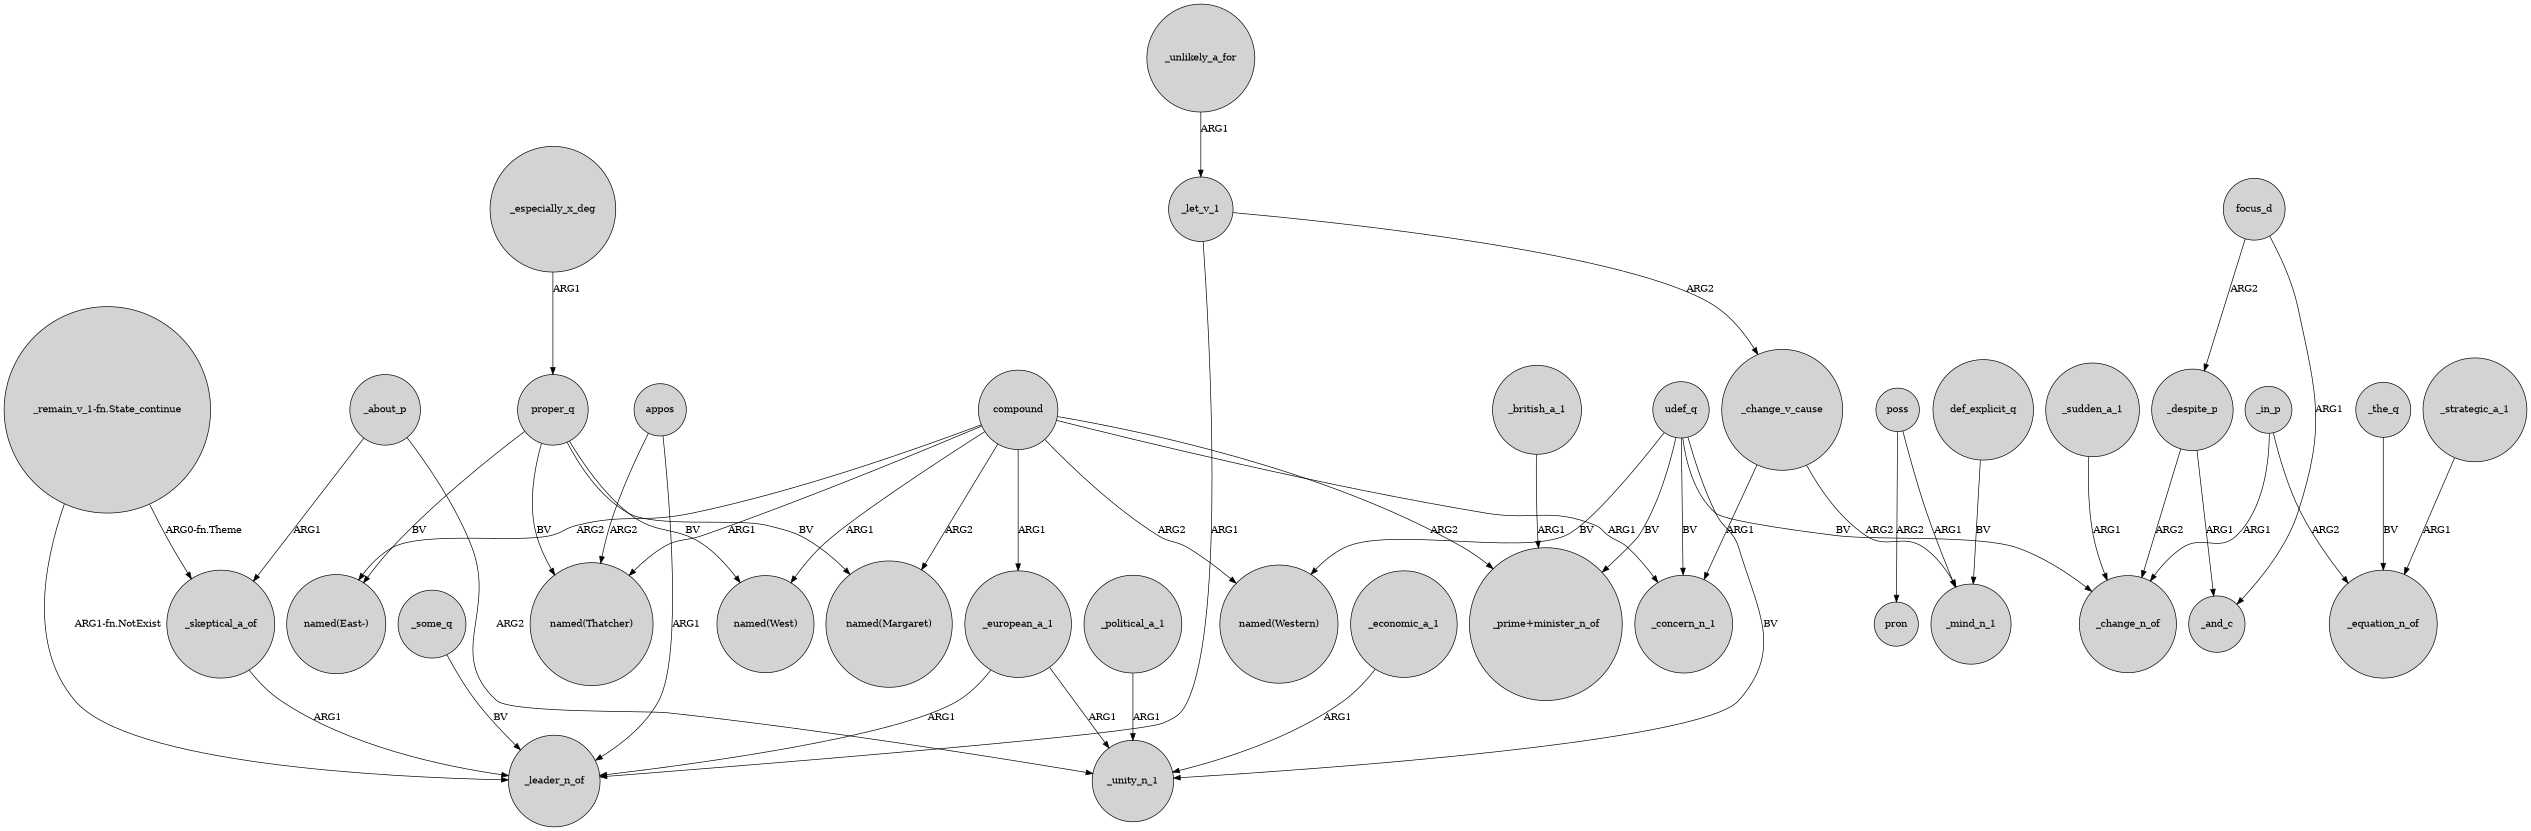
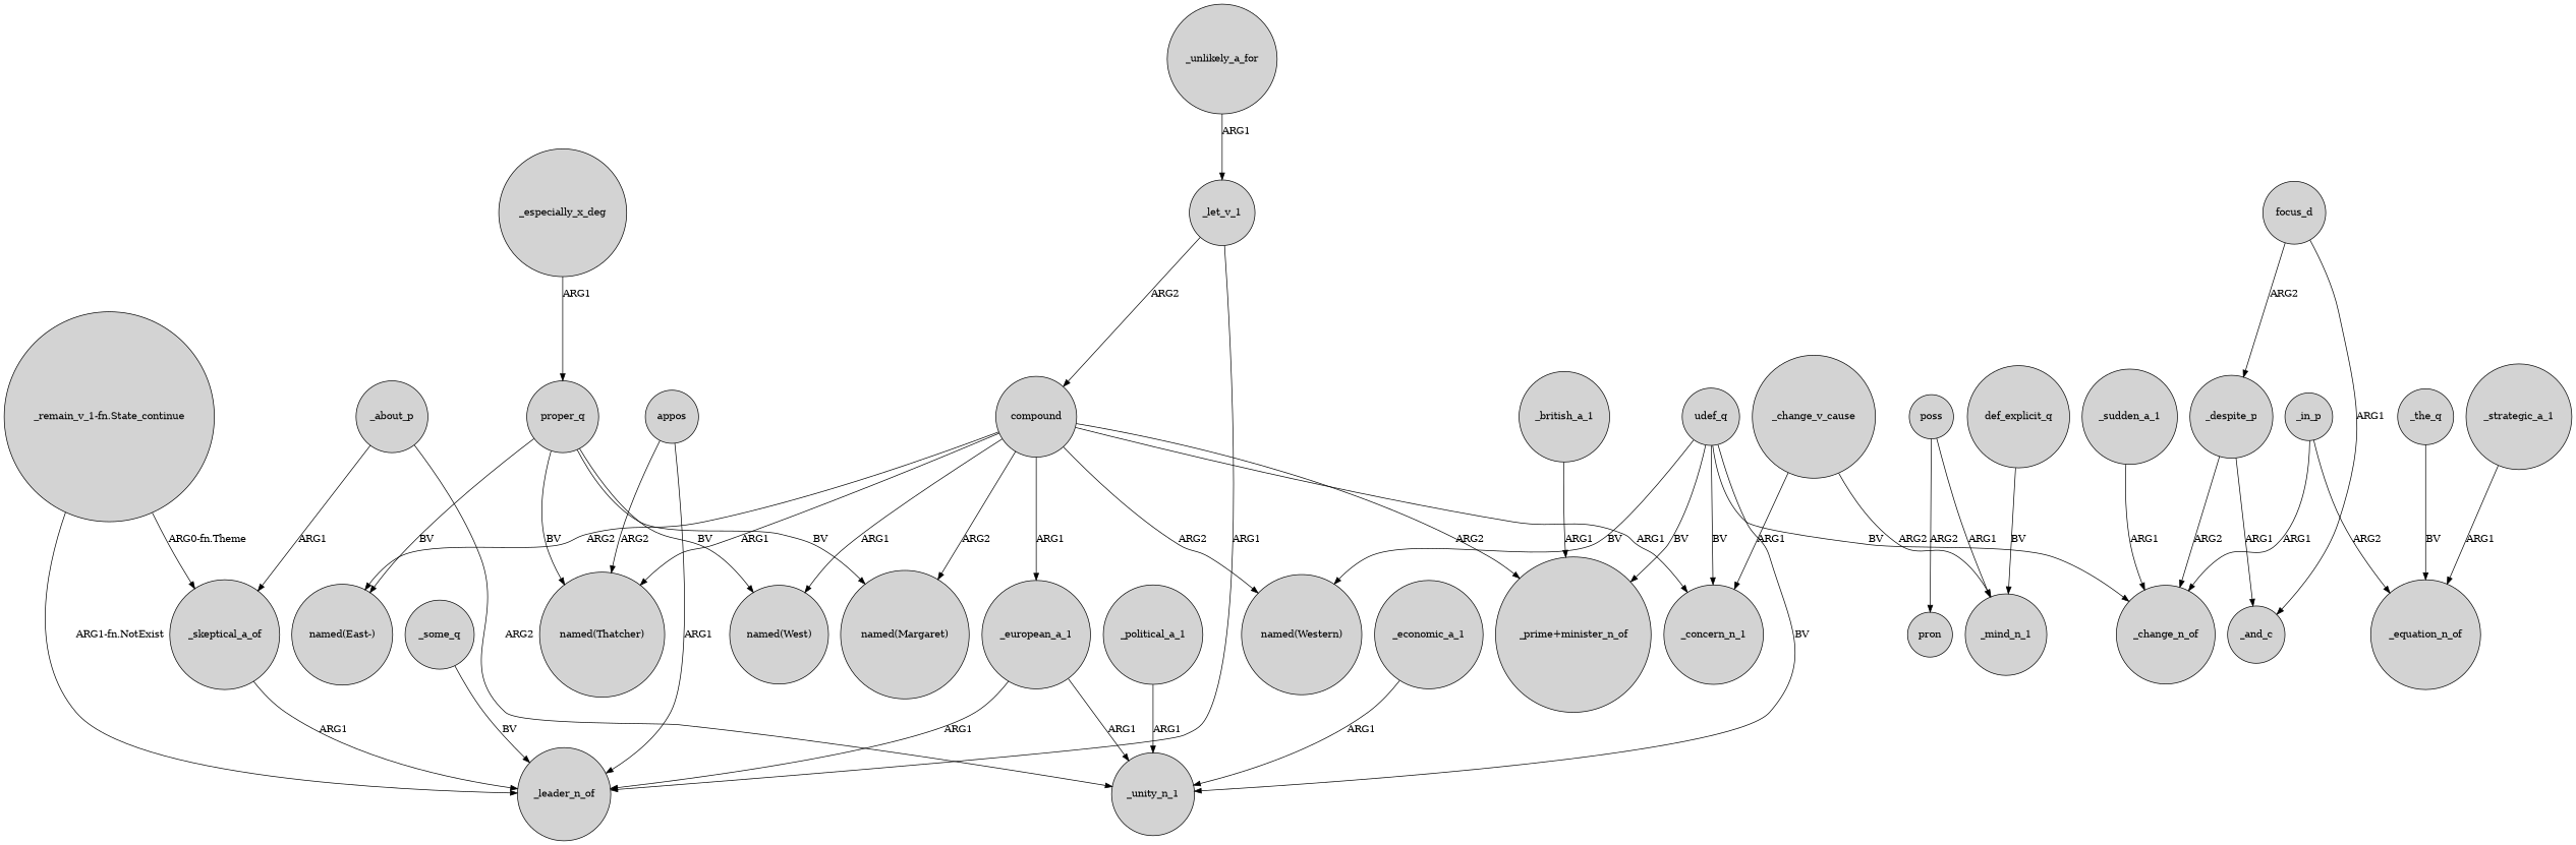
  digraph {
    node [shape=circle style=filled]
    compound
    "named(Margaret)"
    "_prime+minister_n_of"
    "named(East-)"
    _european_a_1
    "named(West)"
    "named(Thatcher)"
    _concern_n_1
    "named(Western)"
    _unity_n_1
    _leader_n_of
    _about_p
    _skeptical_a_of
    poss
    pron
    _mind_n_1
    _change_v_cause
    proper_q
    _despite_p
    _and_c
    _change_n_of
    "_remain_v_1-fn.State_continue"
    _especially_x_deg
    focus_d
    _some_q
    def_explicit_q
    appos
    _in_p
    _equation_n_of
    _strategic_a_1
    udef_q
    _british_a_1
    _let_v_1
    _political_a_1
    _unlikely_a_for
    _the_q
    _economic_a_1
    _sudden_a_1
    compound -> "named(Margaret)" [label=ARG2]
    compound -> "_prime+minister_n_of" [label=ARG2]
    compound -> "named(East-)" [label=ARG2]
    compound -> _european_a_1 [label=ARG1]
    compound -> "named(West)" [label=ARG1]
    compound -> "named(Thatcher)" [label=ARG1]
    compound -> _concern_n_1 [label=ARG1]
    compound -> "named(Western)" [label=ARG2]
    _european_a_1 -> _unity_n_1 [label=ARG1]
    _european_a_1 -> _leader_n_of [label=ARG1]
    _about_p -> _unity_n_1 [label=ARG2]
    _about_p -> _skeptical_a_of [label=ARG1]
    _skeptical_a_of -> _leader_n_of [label=ARG1]
    poss -> pron [label=ARG2]
    poss -> _mind_n_1 [label=ARG1]
    _change_v_cause -> _concern_n_1 [label=ARG1]
    _change_v_cause -> _mind_n_1 [label=ARG2]
    proper_q -> "named(Margaret)" [label=BV]
    proper_q -> "named(East-)" [label=BV]
    proper_q -> "named(West)" [label=BV]
    proper_q -> "named(Thatcher)" [label=BV]
    _despite_p -> _and_c [label=ARG1]
    _despite_p -> _change_n_of [label=ARG2]
    "_remain_v_1-fn.State_continue" -> _leader_n_of [label="ARG1-fn.NotExist"]
    "_remain_v_1-fn.State_continue" -> _skeptical_a_of [label="ARG0-fn.Theme"]
    _especially_x_deg -> proper_q [label=ARG1]
    focus_d -> _despite_p [label=ARG2]
    focus_d -> _and_c [label=ARG1]
    _some_q -> _leader_n_of [label=BV]
    def_explicit_q -> _mind_n_1 [label=BV]
    appos -> "named(Thatcher)" [label=ARG2]
    appos -> _leader_n_of [label=ARG1]
    _in_p -> _change_n_of [label=ARG1]
    _in_p -> _equation_n_of [label=ARG2]
    _strategic_a_1 -> _equation_n_of [label=ARG1]
    udef_q -> "_prime+minister_n_of" [label=BV]
    udef_q -> _concern_n_1 [label=BV]
    udef_q -> "named(Western)" [label=BV]
    udef_q -> _unity_n_1 [label=BV]
    udef_q -> _change_n_of [label=BV]
    _british_a_1 -> "_prime+minister_n_of" [label=ARG1]
    _let_v_1 -> _leader_n_of [label=ARG1]
-   _let_v_1 -> _change_v_cause [label=ARG2]
+   _let_v_1 -> compound [label=ARG2]
    _political_a_1 -> _unity_n_1 [label=ARG1]
    _unlikely_a_for -> _let_v_1 [label=ARG1]
    _the_q -> _equation_n_of [label=BV]
    _economic_a_1 -> _unity_n_1 [label=ARG1]
    _sudden_a_1 -> _change_n_of [label=ARG1]
  }
